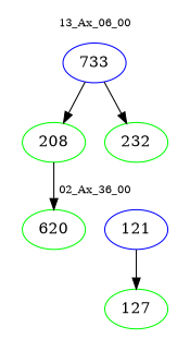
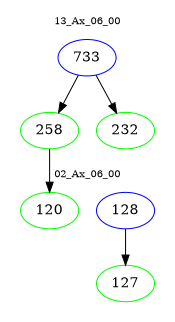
  digraph {
    node [color=green]
    edge [color=black]
-   n1 [color=blue label=121]
-   n2 [label=620]
+   n1 [color=blue label=128]
+   n2 [label=120]
    n3 [label=127]
    n4 [color=blue label=733]
-   n5 [label=208]
+   n5 [label=258]
    n6 [label=232]
    subgraph cluster_1 {
      color=white
      fontsize=10
-     label="02_Ax_36_00"
+     label="02_Ax_06_00"
      n1
      n2
      n3
    }
    subgraph cluster_2 {
      color=white
      fontsize=10
      label="13_Ax_06_00"
      n4
      n5
      n6
    }
    n1 -> n3
    n4 -> n5
    n4 -> n6
    n5 -> n2
  }
